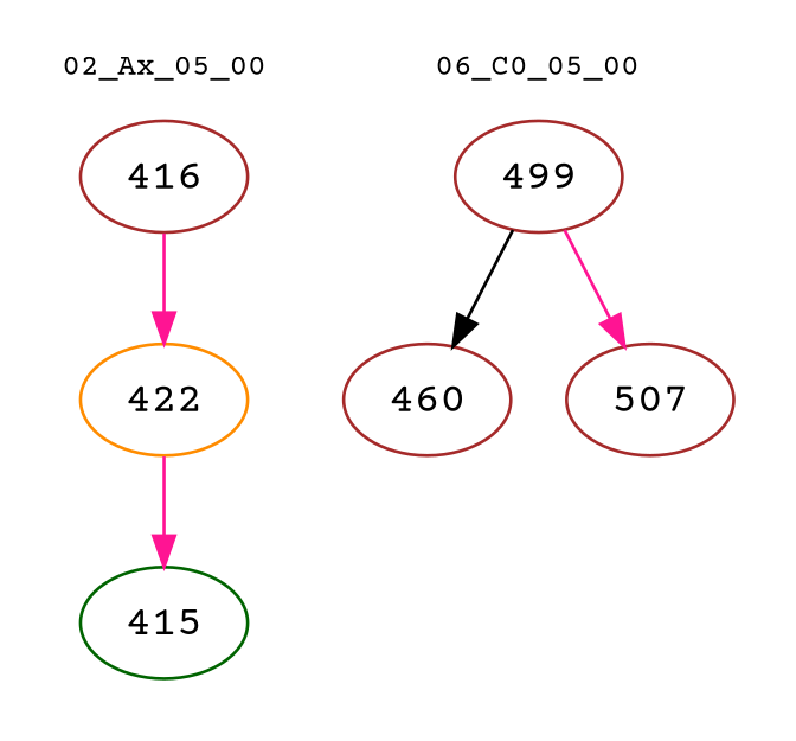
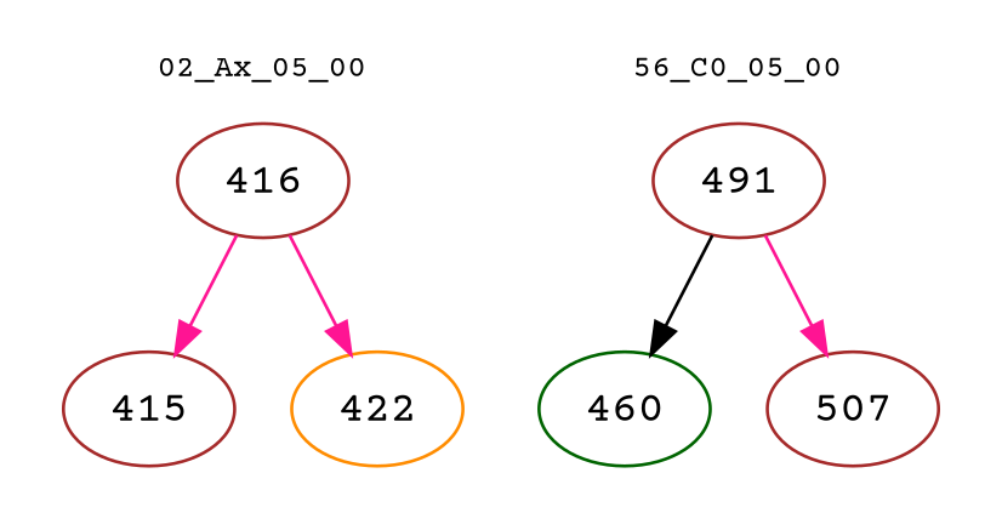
  digraph {
    fontname="Courier Prime"
    node [color=brown fontname="Courier Prime"]
    edge [color=deeppink fontname="Courier Prime"]
    n1 [label=416]
-   n2 [color=darkgreen label=415]
+   n2 [label=415]
    n3 [color=darkorange label=422]
-   n4 [label=499]
-   n5 [label=460]
+   n4 [label=491]
+   n5 [color=darkgreen label=460]
    n6 [label=507]
    subgraph cluster_1 {
      color=white
      fontsize=10
      label="02_Ax_05_00"
      n1
      n2
      n3
    }
    subgraph cluster_2 {
      color=white
      fontsize=10
-     label="06_C0_05_00"
+     label="56_C0_05_00"
      n4
      n5
      n6
    }
-   n3 -> n2
+   n1 -> n2
    n1 -> n3
    n4 -> n5 [color=black]
    n4 -> n6
  }
